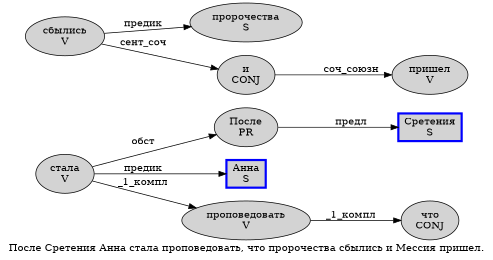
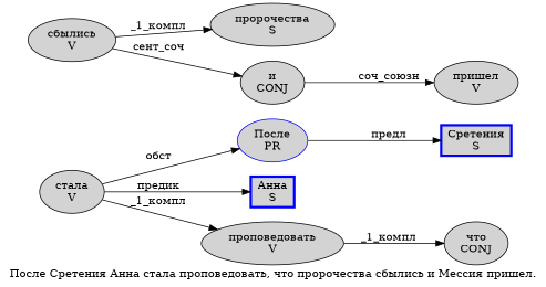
  digraph {
    label="После Сретения Анна стала проповедовать, что пророчества сбылись и Мессия пришел."
    rankdir=LR
    node [fillcolor=lightgray penwidth=1 shape=ellipse style=filled]
-   n1 [label="После\nPR"]
+   n1 [label="После\nPR" color=blue]
    n2 [color=blue label="Сретения\nS" penwidth=3 shape=box]
    n3 [color=blue label="Анна\nS" penwidth=3 shape=box]
    n4 [label="стала\nV"]
    n5 [label="проповедовать\nV"]
    n6 [label="что\nCONJ"]
    n7 [label="сбылись\nV"]
    n8 [label="пророчества\nS"]
    n9 [label="и\nCONJ"]
    n10 [label="пришел\nV"]
    n1 -> n2 [label="предл"]
    n4 -> n1 [label="обст"]
    n4 -> n3 [label="предик"]
    n4 -> n5 [label="_1_компл"]
    n5 -> n6 [label="_1_компл"]
-   n7 -> n8 [label="предик"]
+   n7 -> n8 [label="_1_компл"]
    n7 -> n9 [label="сент_соч"]
    n9 -> n10 [label="соч_союзн"]
  }
